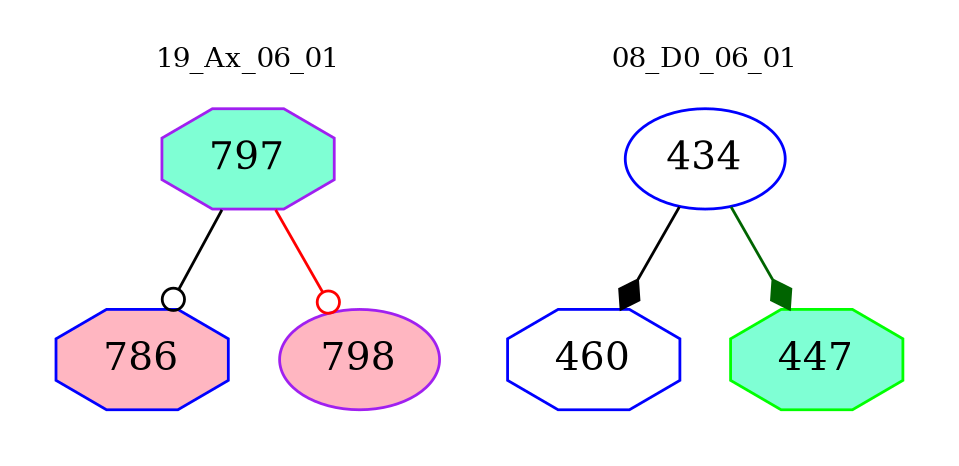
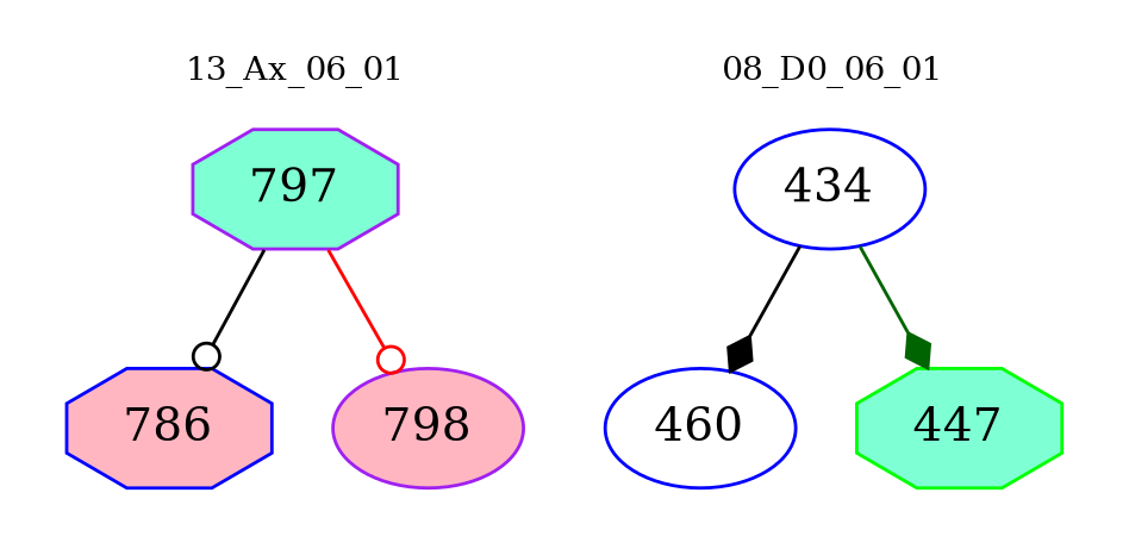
  digraph {
    node [color=blue fillcolor=aquamarine shape=octagon style=filled]
    edge [arrowhead=odot color=black]
    n1 [color=purple label=797]
    n2 [fillcolor=lightpink label=786]
    n3 [color=purple fillcolor=lightpink label=798 shape=ellipse]
    n4 [fillcolor=white label=434 shape=ellipse]
-   n5 [fillcolor=white label=460]
+   n5 [fillcolor=white label=460 shape=ellipse]
    n6 [color=green label=447]
    subgraph cluster_1 {
      color=white
      fontsize=10
-     label="19_Ax_06_01"
+     label="13_Ax_06_01"
      n1
      n2
      n3
    }
    subgraph cluster_2 {
      color=white
      fontsize=10
      label="08_D0_06_01"
      n4
      n5
      n6
    }
    n1 -> n2
    n1 -> n3 [color=red]
    n4 -> n5 [arrowhead=diamond]
    n4 -> n6 [arrowhead=diamond color=darkgreen]
  }
